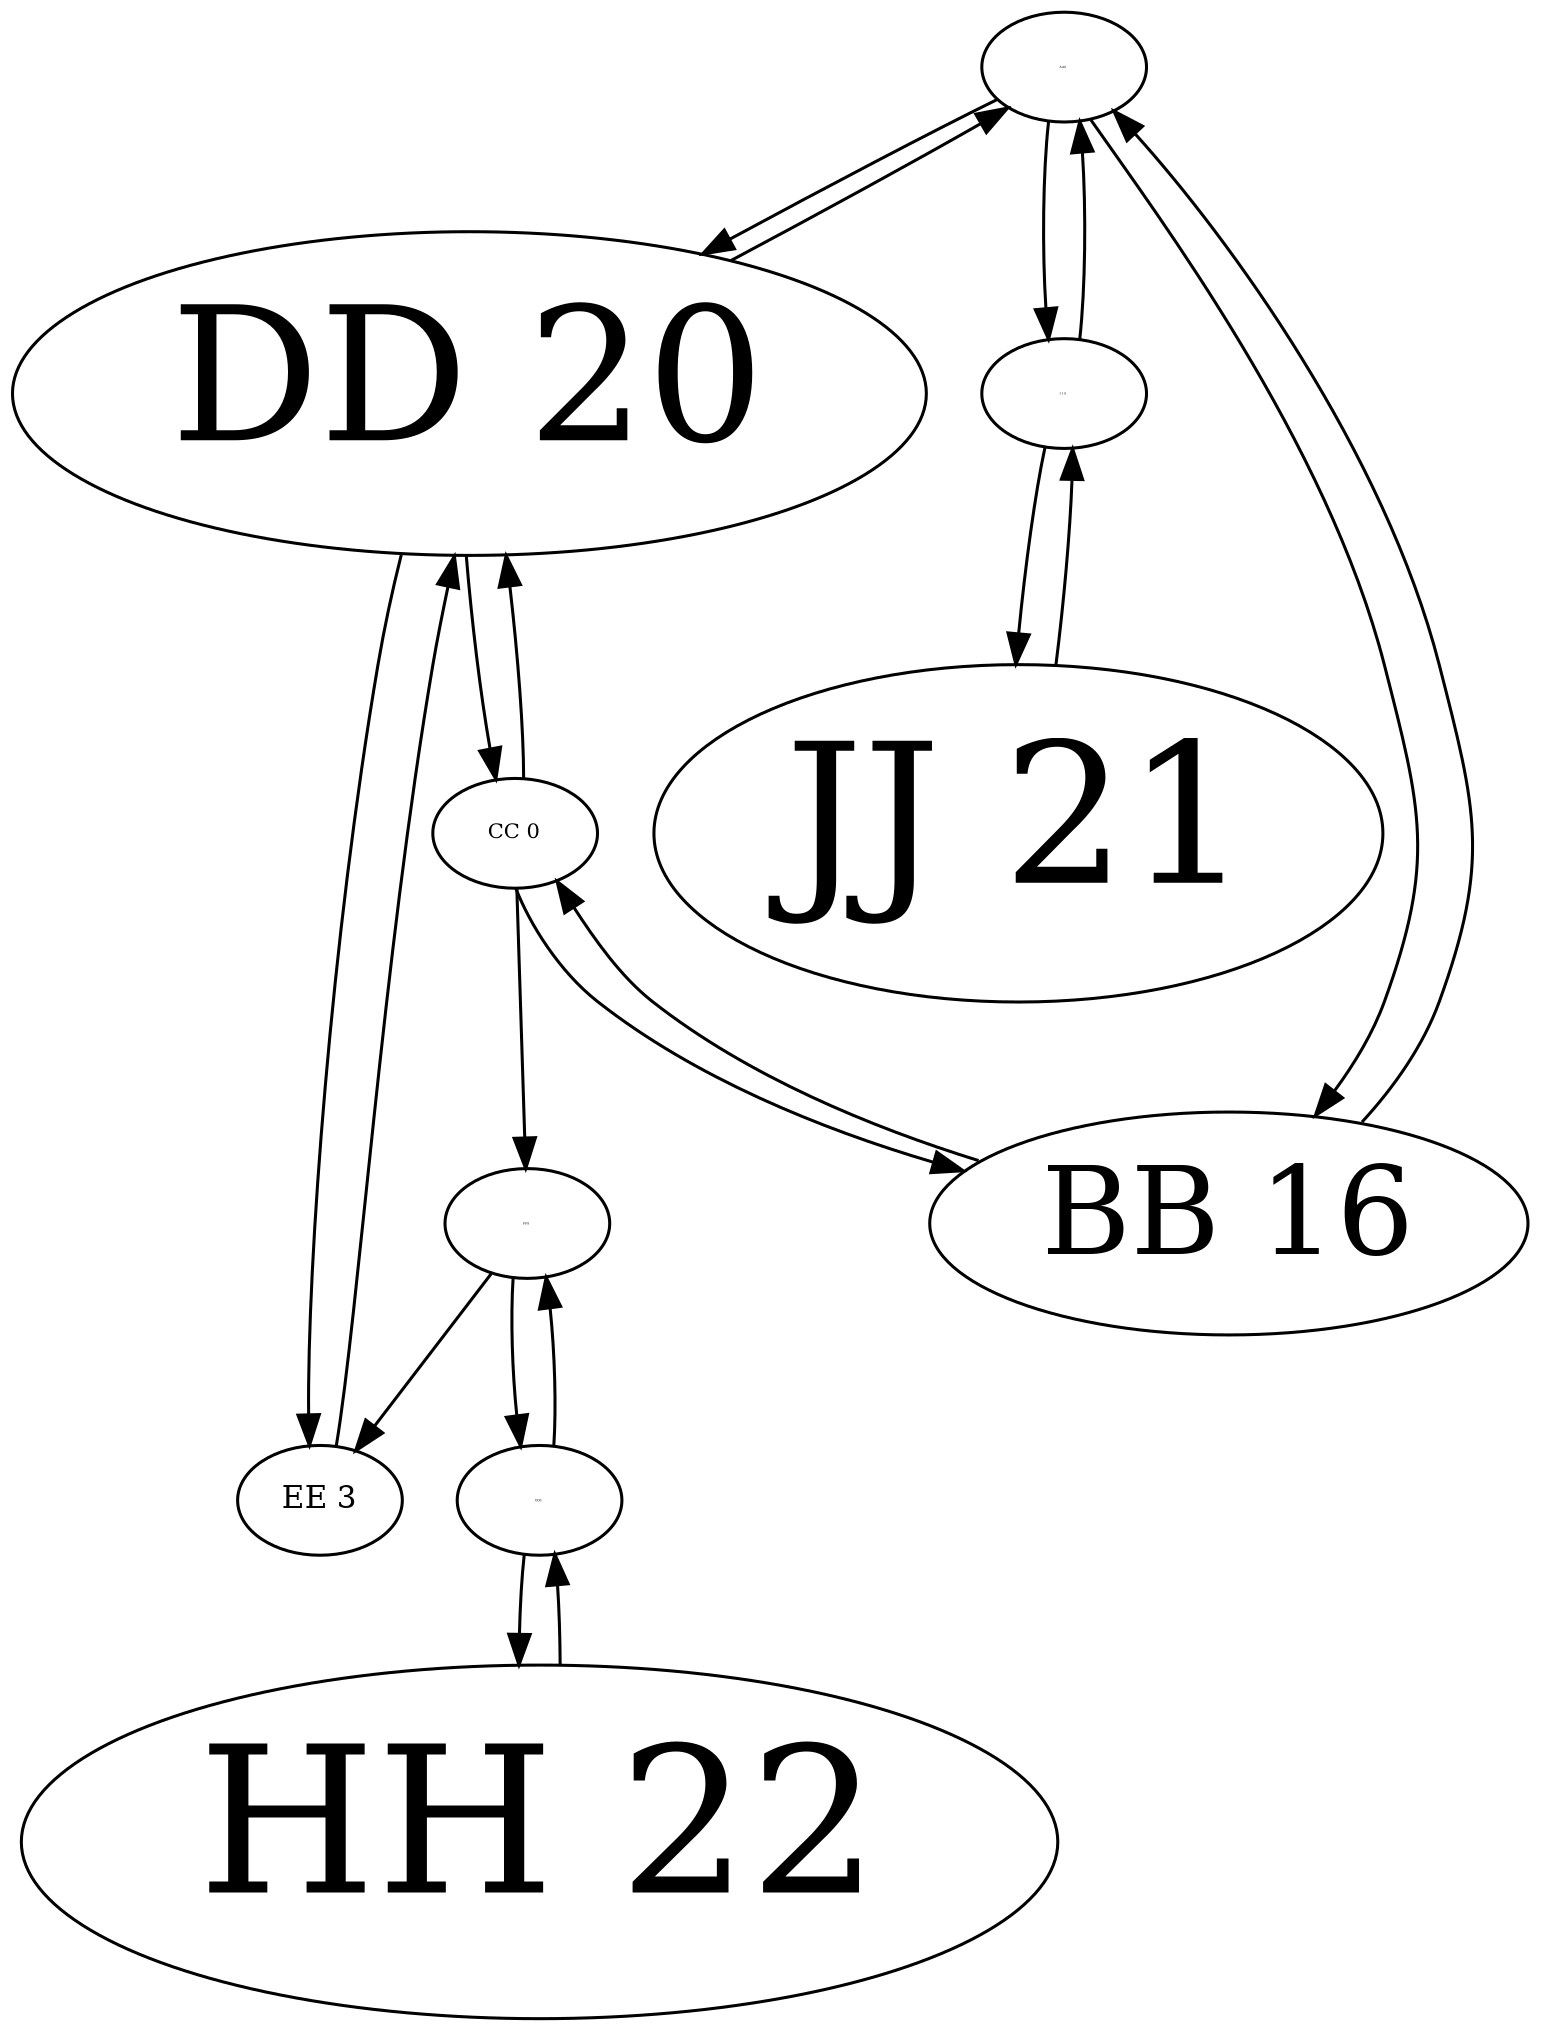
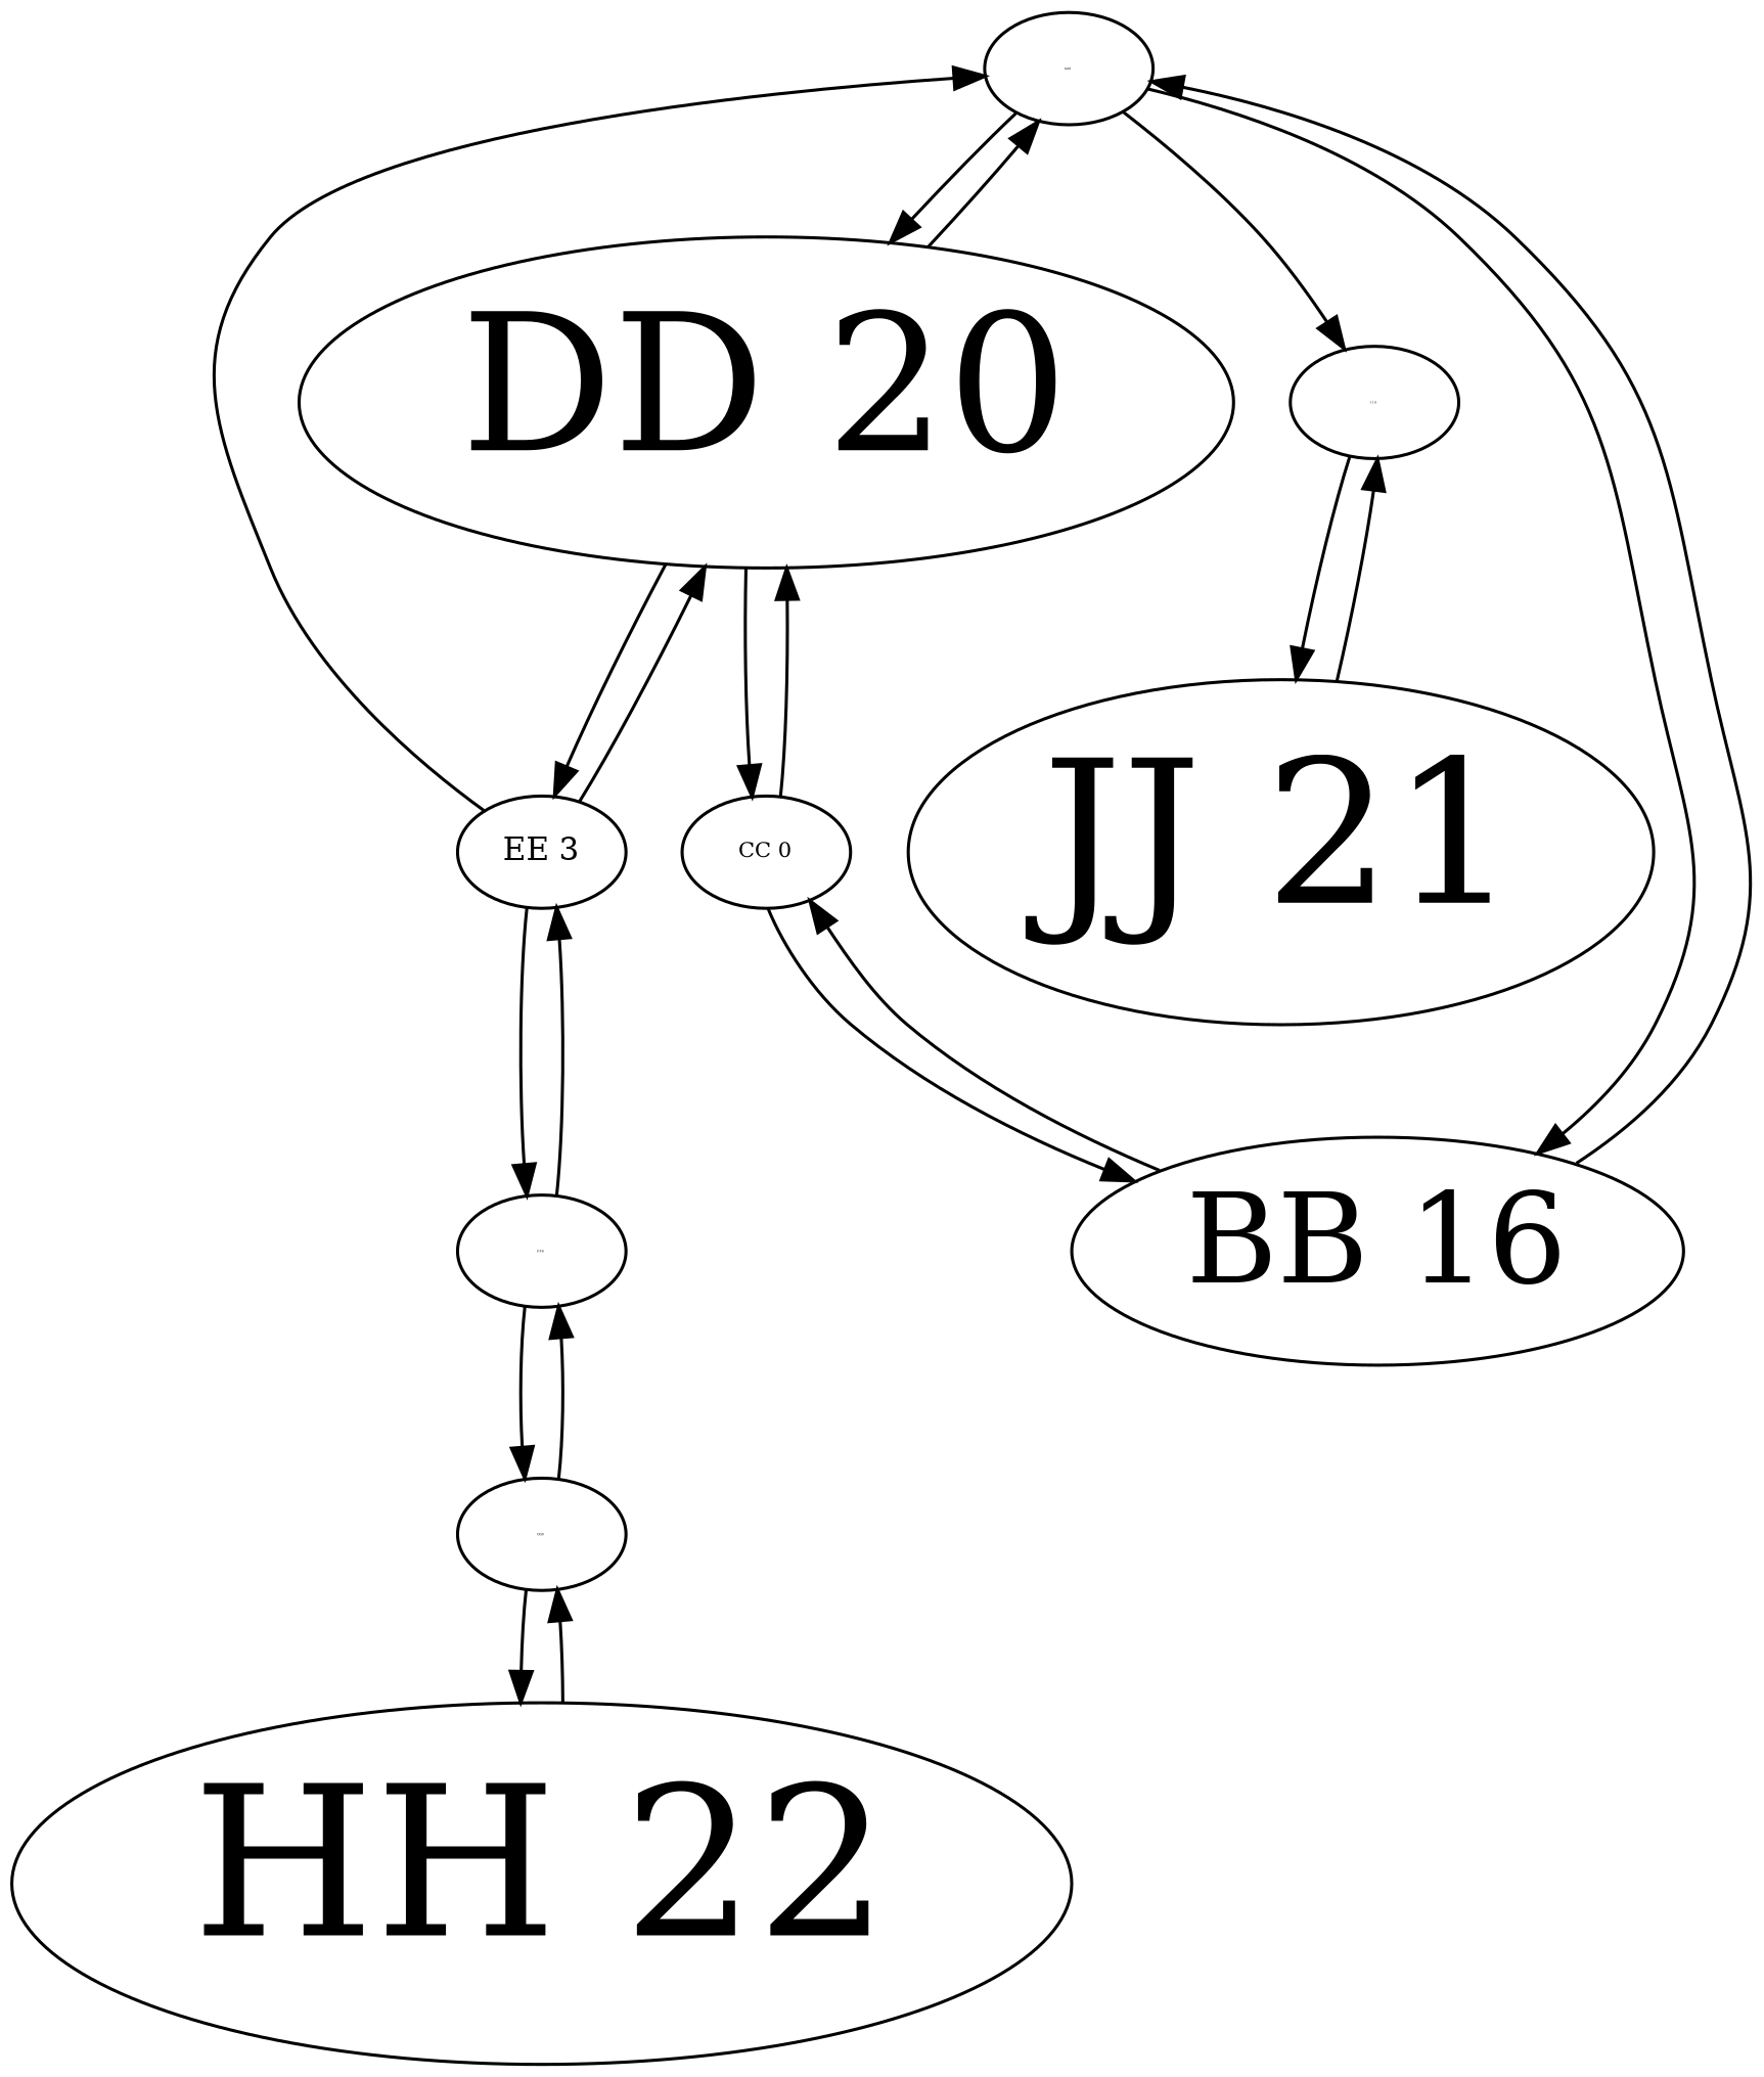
  strict digraph {
    node [fontsize=1]
    n1 [label="AA 0"]
    n2 [fontsize=61 label="DD 20"]
    n3 [label="II 0"]
    n4 [fontsize=40 label="BB 16"]
    n5 [fontsize=7 label="CC 0"]
    n6 [fontsize=10 label="EE 3"]
    n7 [fontsize=64 label="JJ 21"]
    n8 [label="FF 8"]
    n9 [label="GG 0"]
    n10 [fontsize=67 label="HH 22"]
    n1 -> n2
    n1 -> n3
    n1 -> n4
    n2 -> n1
    n2 -> n5
    n2 -> n6
-   n3 -> n1
+   n6 -> n1
    n3 -> n7
    n4 -> n1
    n4 -> n5
    n5 -> n2
    n5 -> n4
    n6 -> n2
-   n5 -> n8
+   n6 -> n8
    n7 -> n3
    n8 -> n6
    n8 -> n9
    n9 -> n8
    n9 -> n10
    n10 -> n9
  }
